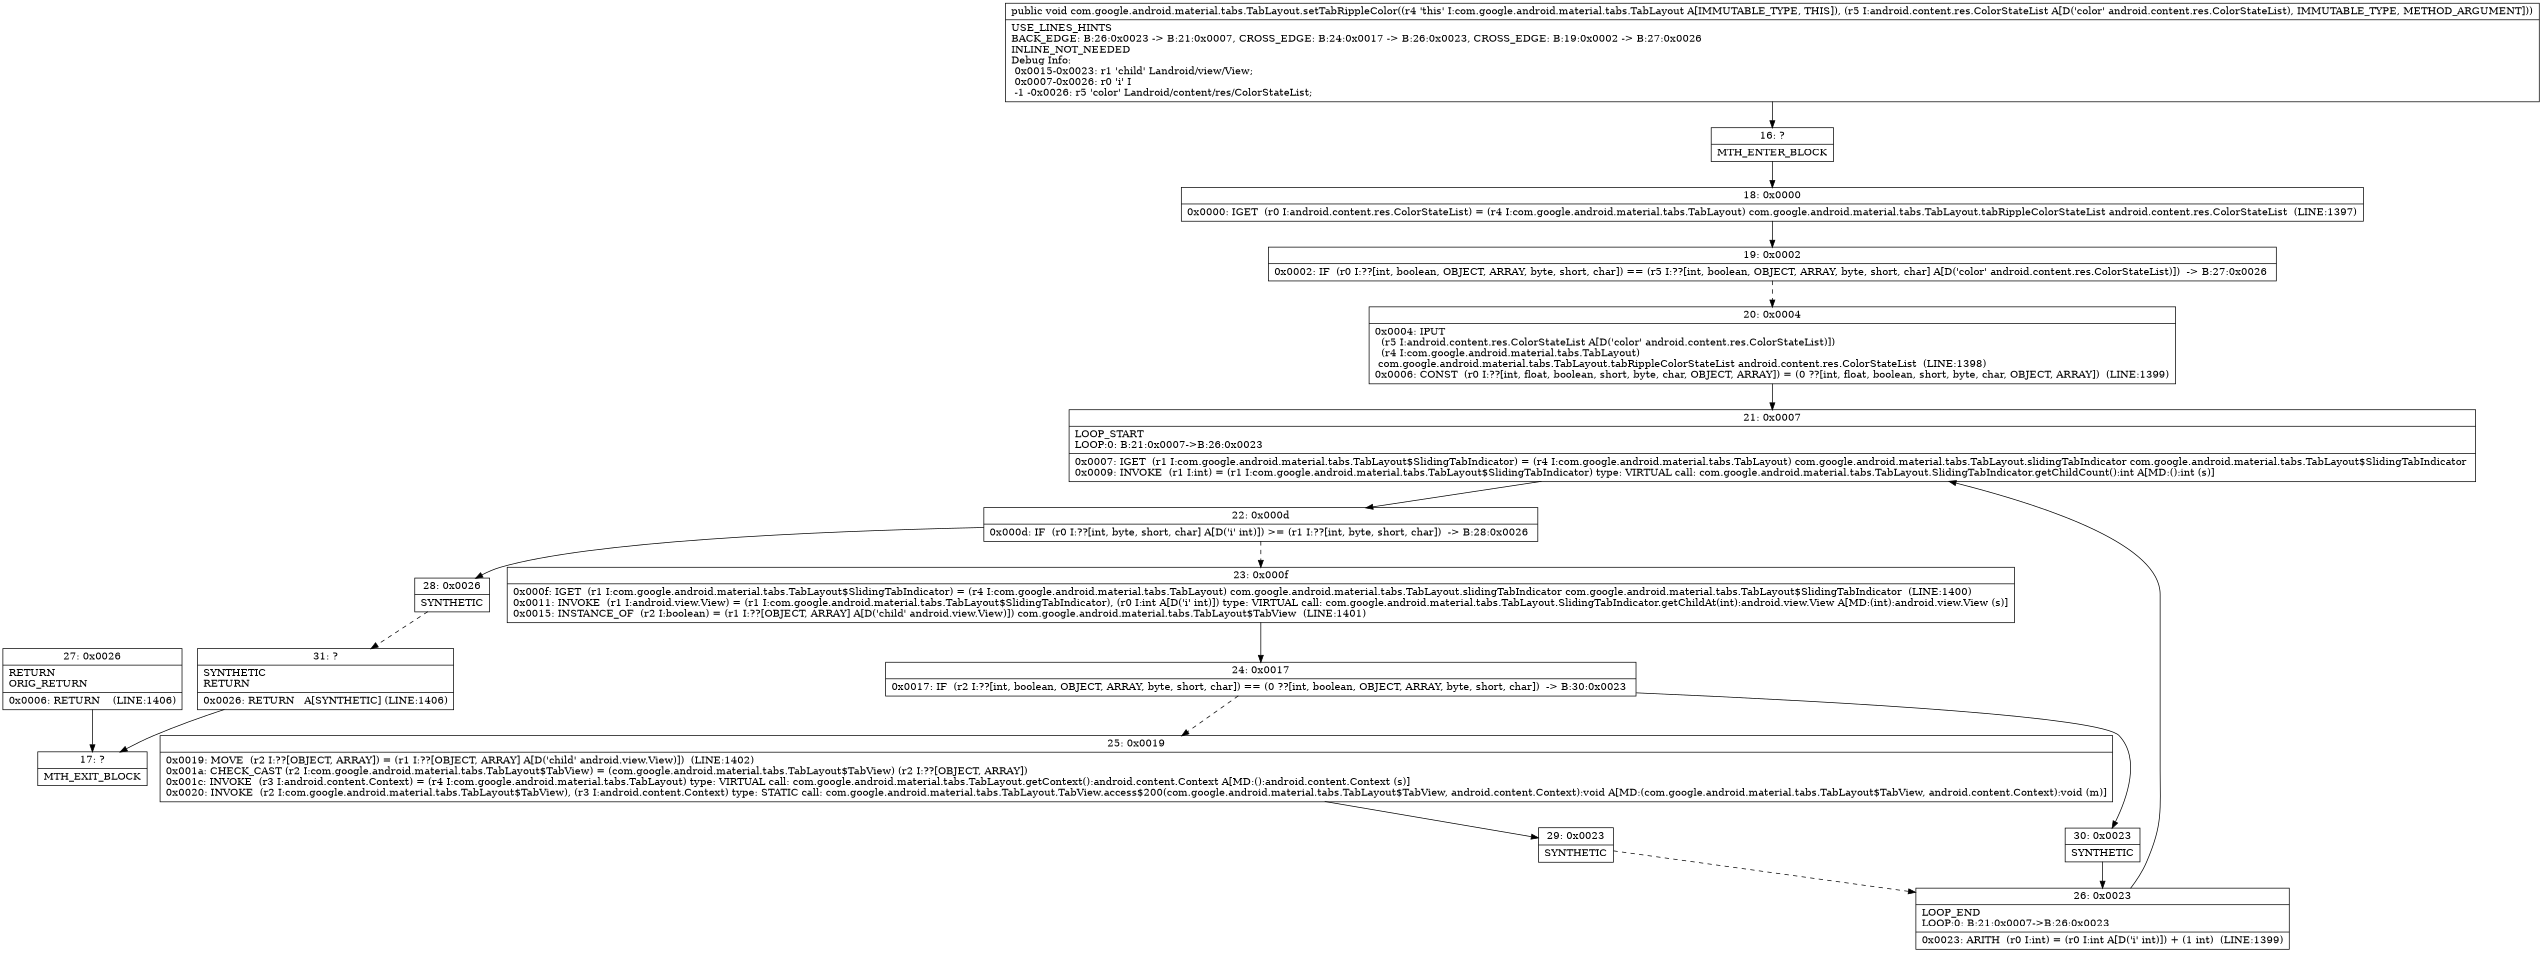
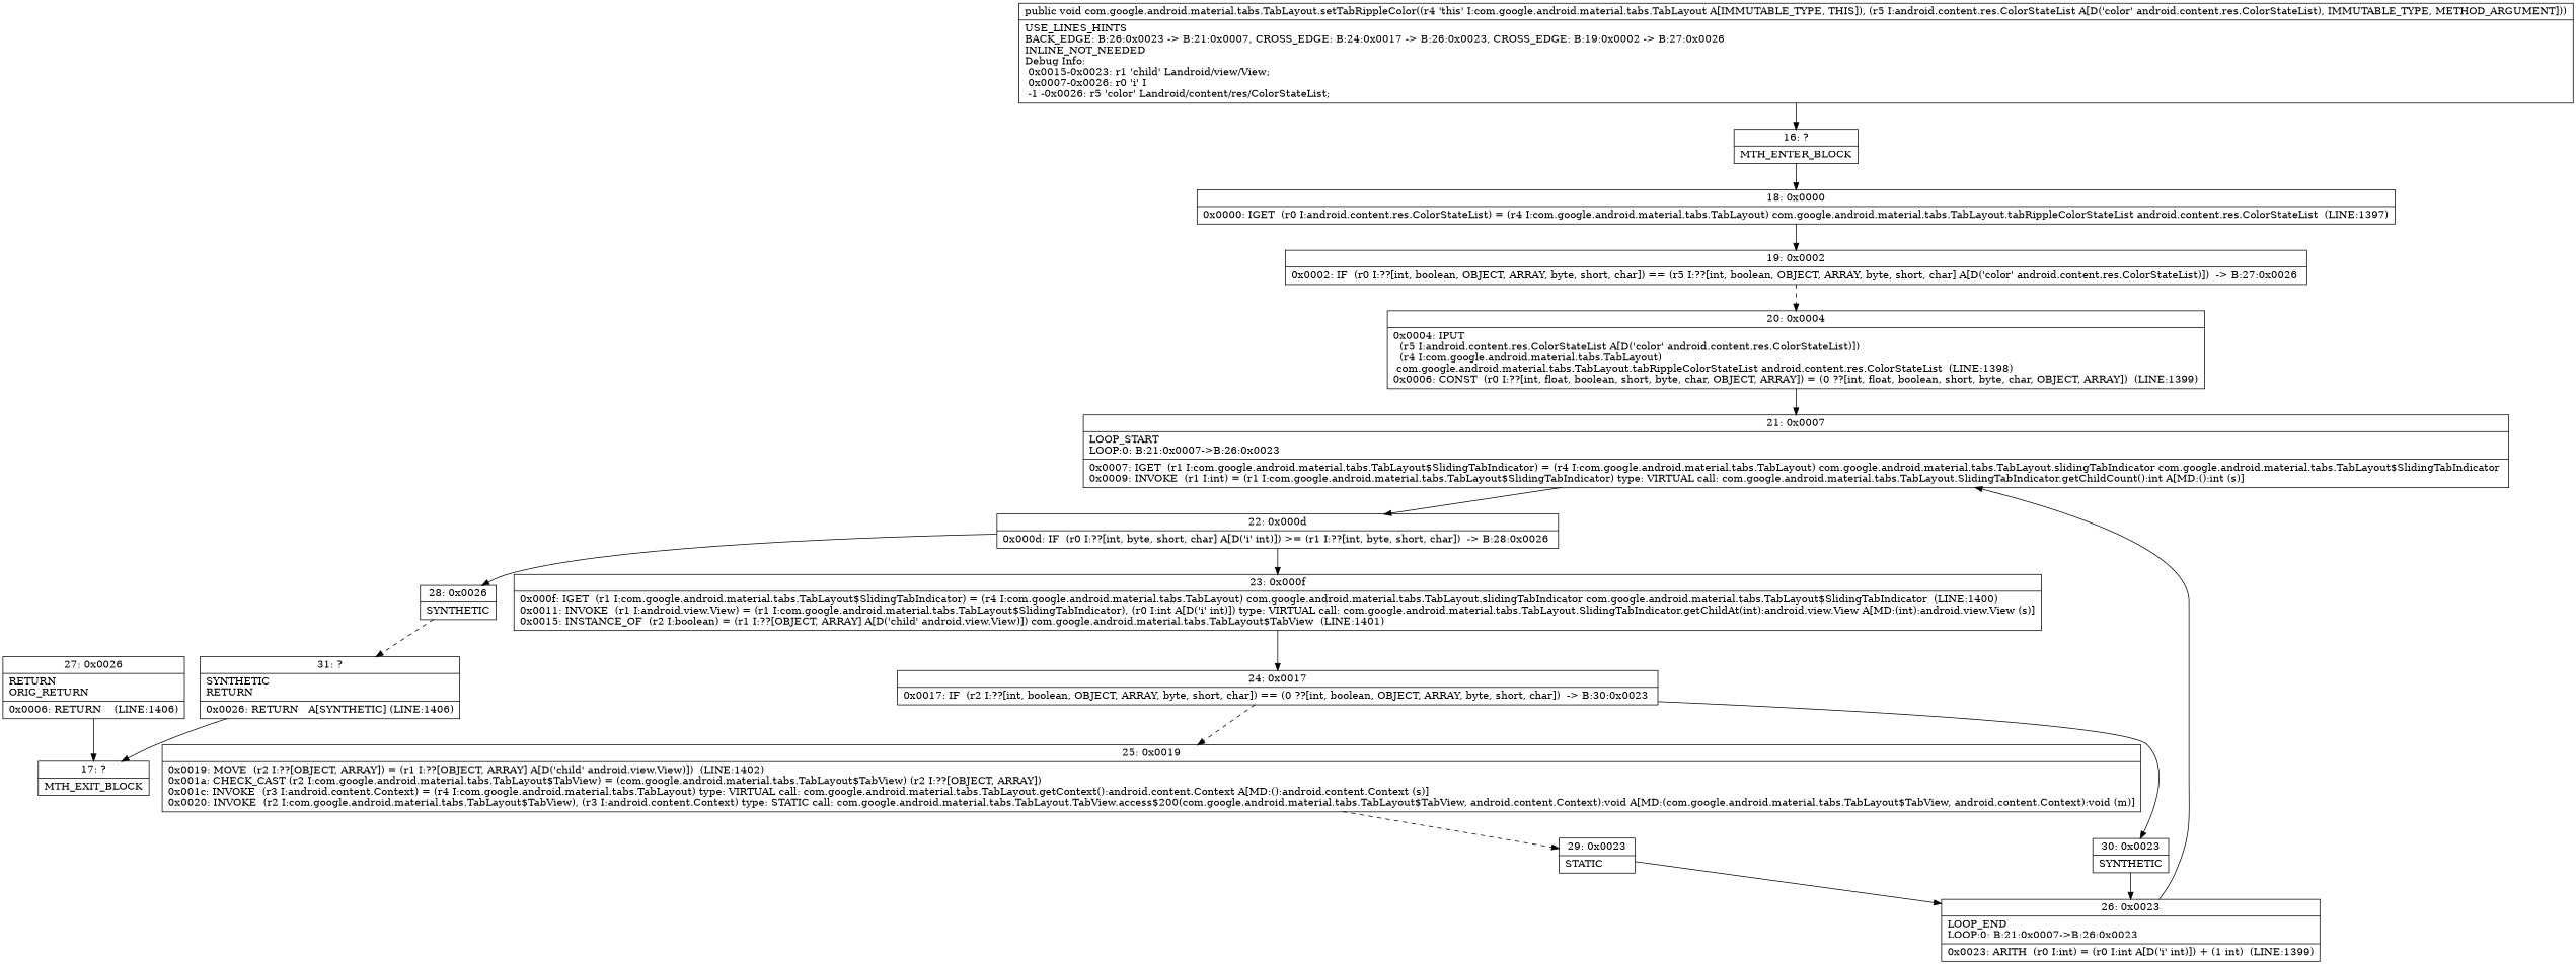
  digraph {
    node [shape=record]
    n1 [label="{16\:\ ?|MTH_ENTER_BLOCK\l}"]
    n2 [label="{18\:\ 0x0000|0x0000: IGET  (r0 I:android.content.res.ColorStateList) = (r4 I:com.google.android.material.tabs.TabLayout) com.google.android.material.tabs.TabLayout.tabRippleColorStateList android.content.res.ColorStateList  (LINE:1397)\l}"]
    n3 [label="{19\:\ 0x0002|0x0002: IF  (r0 I:??[int, boolean, OBJECT, ARRAY, byte, short, char]) == (r5 I:??[int, boolean, OBJECT, ARRAY, byte, short, char] A[D('color' android.content.res.ColorStateList)])  \-\> B:27:0x0026 \l}"]
    n4 [label="{20\:\ 0x0004|0x0004: IPUT  \l  (r5 I:android.content.res.ColorStateList A[D('color' android.content.res.ColorStateList)])\l  (r4 I:com.google.android.material.tabs.TabLayout)\l com.google.android.material.tabs.TabLayout.tabRippleColorStateList android.content.res.ColorStateList  (LINE:1398)\l0x0006: CONST  (r0 I:??[int, float, boolean, short, byte, char, OBJECT, ARRAY]) = (0 ??[int, float, boolean, short, byte, char, OBJECT, ARRAY])  (LINE:1399)\l}"]
    n5 [label="{21\:\ 0x0007|LOOP_START\lLOOP:0: B:21:0x0007\-\>B:26:0x0023\l|0x0007: IGET  (r1 I:com.google.android.material.tabs.TabLayout$SlidingTabIndicator) = (r4 I:com.google.android.material.tabs.TabLayout) com.google.android.material.tabs.TabLayout.slidingTabIndicator com.google.android.material.tabs.TabLayout$SlidingTabIndicator \l0x0009: INVOKE  (r1 I:int) = (r1 I:com.google.android.material.tabs.TabLayout$SlidingTabIndicator) type: VIRTUAL call: com.google.android.material.tabs.TabLayout.SlidingTabIndicator.getChildCount():int A[MD:():int (s)]\l}"]
    n6 [label="{27\:\ 0x0026|RETURN\lORIG_RETURN\l|0x0006: RETURN    (LINE:1406)\l}"]
    n7 [label="{17\:\ ?|MTH_EXIT_BLOCK\l}"]
    n8 [label="{22\:\ 0x000d|0x000d: IF  (r0 I:??[int, byte, short, char] A[D('i' int)]) \>= (r1 I:??[int, byte, short, char])  \-\> B:28:0x0026 \l}"]
    n9 [label="{23\:\ 0x000f|0x000f: IGET  (r1 I:com.google.android.material.tabs.TabLayout$SlidingTabIndicator) = (r4 I:com.google.android.material.tabs.TabLayout) com.google.android.material.tabs.TabLayout.slidingTabIndicator com.google.android.material.tabs.TabLayout$SlidingTabIndicator  (LINE:1400)\l0x0011: INVOKE  (r1 I:android.view.View) = (r1 I:com.google.android.material.tabs.TabLayout$SlidingTabIndicator), (r0 I:int A[D('i' int)]) type: VIRTUAL call: com.google.android.material.tabs.TabLayout.SlidingTabIndicator.getChildAt(int):android.view.View A[MD:(int):android.view.View (s)]\l0x0015: INSTANCE_OF  (r2 I:boolean) = (r1 I:??[OBJECT, ARRAY] A[D('child' android.view.View)]) com.google.android.material.tabs.TabLayout$TabView  (LINE:1401)\l}"]
    n10 [label="{28\:\ 0x0026|SYNTHETIC\l}"]
    n11 [label="{24\:\ 0x0017|0x0017: IF  (r2 I:??[int, boolean, OBJECT, ARRAY, byte, short, char]) == (0 ??[int, boolean, OBJECT, ARRAY, byte, short, char])  \-\> B:30:0x0023 \l}"]
    n12 [label="{31\:\ ?|SYNTHETIC\lRETURN\l|0x0026: RETURN   A[SYNTHETIC] (LINE:1406)\l}"]
    n13 [label="{25\:\ 0x0019|0x0019: MOVE  (r2 I:??[OBJECT, ARRAY]) = (r1 I:??[OBJECT, ARRAY] A[D('child' android.view.View)])  (LINE:1402)\l0x001a: CHECK_CAST (r2 I:com.google.android.material.tabs.TabLayout$TabView) = (com.google.android.material.tabs.TabLayout$TabView) (r2 I:??[OBJECT, ARRAY]) \l0x001c: INVOKE  (r3 I:android.content.Context) = (r4 I:com.google.android.material.tabs.TabLayout) type: VIRTUAL call: com.google.android.material.tabs.TabLayout.getContext():android.content.Context A[MD:():android.content.Context (s)]\l0x0020: INVOKE  (r2 I:com.google.android.material.tabs.TabLayout$TabView), (r3 I:android.content.Context) type: STATIC call: com.google.android.material.tabs.TabLayout.TabView.access$200(com.google.android.material.tabs.TabLayout$TabView, android.content.Context):void A[MD:(com.google.android.material.tabs.TabLayout$TabView, android.content.Context):void (m)]\l}"]
    n14 [label="{30\:\ 0x0023|SYNTHETIC\l}"]
-   n15 [label="{29\:\ 0x0023|SYNTHETIC\l}"]
+   n15 [label="{29\:\ 0x0023|STATIC\l}"]
    n16 [label="{26\:\ 0x0023|LOOP_END\lLOOP:0: B:21:0x0007\-\>B:26:0x0023\l|0x0023: ARITH  (r0 I:int) = (r0 I:int A[D('i' int)]) + (1 int)  (LINE:1399)\l}"]
    n17 [label="{public void com.google.android.material.tabs.TabLayout.setTabRippleColor((r4 'this' I:com.google.android.material.tabs.TabLayout A[IMMUTABLE_TYPE, THIS]), (r5 I:android.content.res.ColorStateList A[D('color' android.content.res.ColorStateList), IMMUTABLE_TYPE, METHOD_ARGUMENT]))  | USE_LINES_HINTS\lBACK_EDGE: B:26:0x0023 \-\> B:21:0x0007, CROSS_EDGE: B:24:0x0017 \-\> B:26:0x0023, CROSS_EDGE: B:19:0x0002 \-\> B:27:0x0026\lINLINE_NOT_NEEDED\lDebug Info:\l  0x0015\-0x0023: r1 'child' Landroid\/view\/View;\l  0x0007\-0x0026: r0 'i' I\l  \-1 \-0x0026: r5 'color' Landroid\/content\/res\/ColorStateList;\l}"]
    n1 -> n2
    n2 -> n3
    n3 -> n4 [style=dashed]
    n4 -> n5
    n5 -> n8
    n6 -> n7
-   n8 -> n9 [style=dashed]
+   n8 -> n9 [style=solid]
    n8 -> n10
    n9 -> n11
    n10 -> n12 [style=dashed]
    n11 -> n13 [style=dashed]
    n11 -> n14
    n12 -> n7
-   n13 -> n15
+   n13 -> n15 [style=dashed]
    n14 -> n16
-   n15 -> n16 [style=dashed]
+   n15 -> n16
    n16 -> n5
    n17 -> n1
  }
